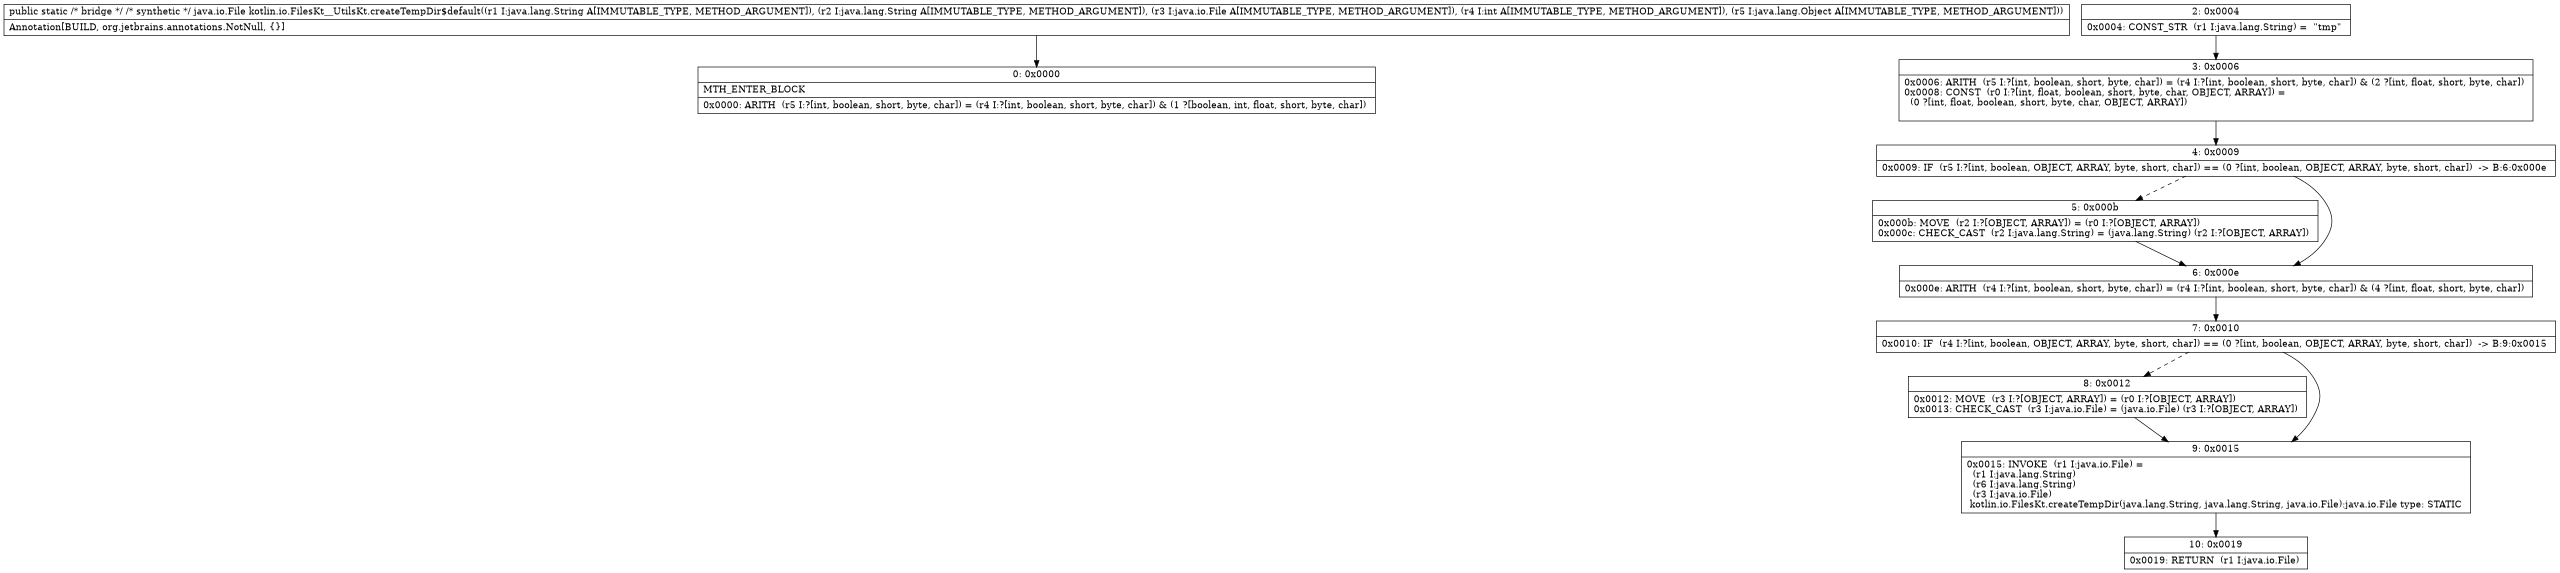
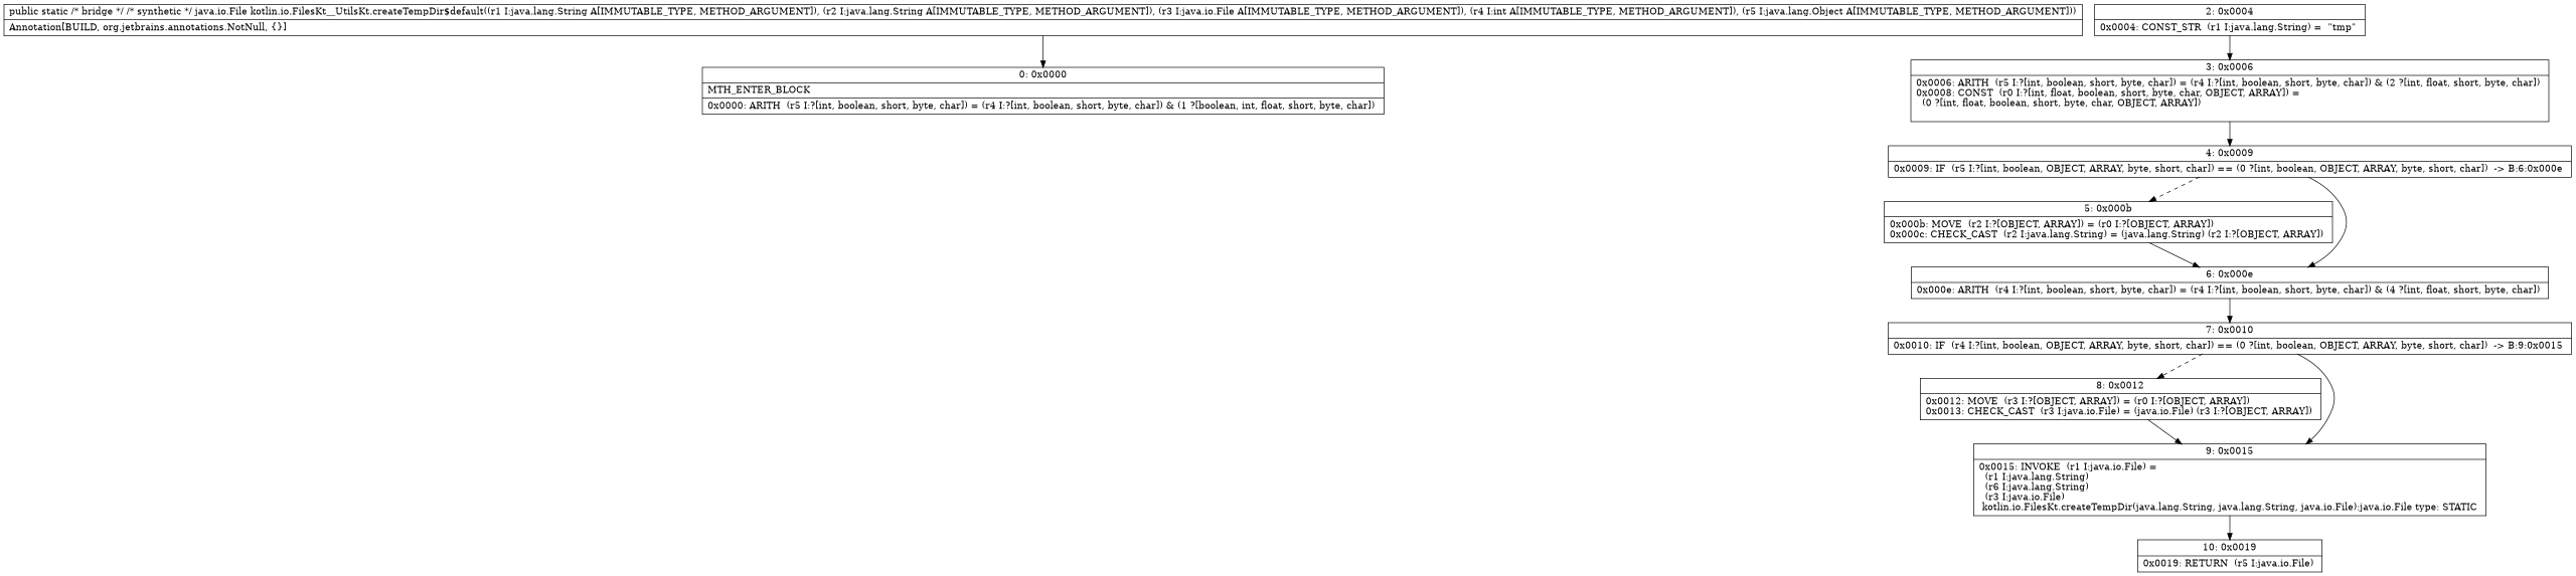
  digraph {
    node [shape=record]
    n1 [label="{0\:\ 0x0000|MTH_ENTER_BLOCK\l|0x0000: ARITH  (r5 I:?[int, boolean, short, byte, char]) = (r4 I:?[int, boolean, short, byte, char]) & (1 ?[boolean, int, float, short, byte, char]) \l}"]
    n2 [label="{2\:\ 0x0004|0x0004: CONST_STR  (r1 I:java.lang.String) =  \"tmp\" \l}"]
    n3 [label="{3\:\ 0x0006|0x0006: ARITH  (r5 I:?[int, boolean, short, byte, char]) = (r4 I:?[int, boolean, short, byte, char]) & (2 ?[int, float, short, byte, char]) \l0x0008: CONST  (r0 I:?[int, float, boolean, short, byte, char, OBJECT, ARRAY]) = \l  (0 ?[int, float, boolean, short, byte, char, OBJECT, ARRAY])\l \l}"]
    n4 [label="{4\:\ 0x0009|0x0009: IF  (r5 I:?[int, boolean, OBJECT, ARRAY, byte, short, char]) == (0 ?[int, boolean, OBJECT, ARRAY, byte, short, char])  \-\> B:6:0x000e \l}"]
    n5 [label="{5\:\ 0x000b|0x000b: MOVE  (r2 I:?[OBJECT, ARRAY]) = (r0 I:?[OBJECT, ARRAY]) \l0x000c: CHECK_CAST  (r2 I:java.lang.String) = (java.lang.String) (r2 I:?[OBJECT, ARRAY]) \l}"]
    n6 [label="{6\:\ 0x000e|0x000e: ARITH  (r4 I:?[int, boolean, short, byte, char]) = (r4 I:?[int, boolean, short, byte, char]) & (4 ?[int, float, short, byte, char]) \l}"]
    n7 [label="{7\:\ 0x0010|0x0010: IF  (r4 I:?[int, boolean, OBJECT, ARRAY, byte, short, char]) == (0 ?[int, boolean, OBJECT, ARRAY, byte, short, char])  \-\> B:9:0x0015 \l}"]
    n8 [label="{8\:\ 0x0012|0x0012: MOVE  (r3 I:?[OBJECT, ARRAY]) = (r0 I:?[OBJECT, ARRAY]) \l0x0013: CHECK_CAST  (r3 I:java.io.File) = (java.io.File) (r3 I:?[OBJECT, ARRAY]) \l}"]
    n9 [label="{9\:\ 0x0015|0x0015: INVOKE  (r1 I:java.io.File) = \l  (r1 I:java.lang.String)\l  (r6 I:java.lang.String)\l  (r3 I:java.io.File)\l kotlin.io.FilesKt.createTempDir(java.lang.String, java.lang.String, java.io.File):java.io.File type: STATIC \l}"]
-   n10 [label="{10\:\ 0x0019|0x0019: RETURN  (r1 I:java.io.File) \l}"]
+   n10 [label="{10\:\ 0x0019|0x0019: RETURN  (r5 I:java.io.File) \l}"]
    n11 [label="{public static \/* bridge *\/ \/* synthetic *\/ java.io.File kotlin.io.FilesKt__UtilsKt.createTempDir$default((r1 I:java.lang.String A[IMMUTABLE_TYPE, METHOD_ARGUMENT]), (r2 I:java.lang.String A[IMMUTABLE_TYPE, METHOD_ARGUMENT]), (r3 I:java.io.File A[IMMUTABLE_TYPE, METHOD_ARGUMENT]), (r4 I:int A[IMMUTABLE_TYPE, METHOD_ARGUMENT]), (r5 I:java.lang.Object A[IMMUTABLE_TYPE, METHOD_ARGUMENT]))  | Annotation[BUILD, org.jetbrains.annotations.NotNull, \{\}]\l}"]
    n2 -> n3
    n3 -> n4
    n4 -> n5 [style=dashed]
    n4 -> n6
    n5 -> n6
    n6 -> n7
    n7 -> n8 [style=dashed]
    n7 -> n9
    n8 -> n9
    n9 -> n10
    n11 -> n1
  }
